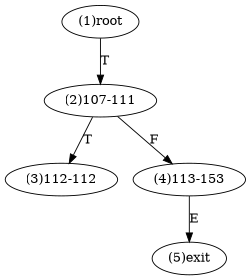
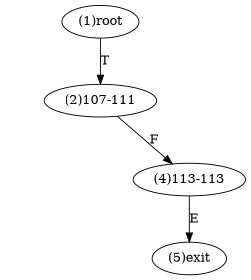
  digraph {
    n1 [label="(1)root"]
    n2 [label="(2)107-111"]
-   n3 [label="(3)112-112"]
-   n4 [label="(4)113-153"]
+   n4 [label="(4)113-113"]
    n5 [label="(5)exit"]
    n1 -> n2 [label=T]
-   n2 -> n3 [label=T]
    n2 -> n4 [label=F]
    n4 -> n5 [label=E]
  }
